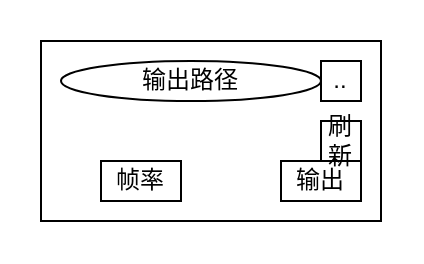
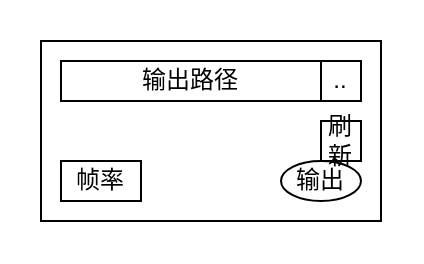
  <mxCell id="0" />
  <mxCell id="1" parent="0" />
  <mxCell id="2" value="" style="rounded=0;whiteSpace=wrap;html=1;" vertex="1" parent="1"><mxGeometry x="20" y="20" width="170" height="90" as="geometry" /></mxCell>
- <mxCell id="3" value="输出路径" style="ellipse;whiteSpace=wrap;html=1;" vertex="1" parent="1"><mxGeometry x="30" y="30" width="130" height="20" as="geometry" /></mxCell>
+ <mxCell id="3" value="输出路径" style="rounded=0;whiteSpace=wrap;html=1;" vertex="1" parent="1"><mxGeometry x="30" y="30" width="130" height="20" as="geometry" /></mxCell>
  <mxCell id="4" value=".." style="rounded=0;whiteSpace=wrap;html=1;" vertex="1" parent="1"><mxGeometry x="160" y="30" width="20" height="20" as="geometry" /></mxCell>
- <mxCell id="5" value="帧率" style="rounded=0;whiteSpace=wrap;html=1;" vertex="1" parent="1"><mxGeometry x="50" y="80" width="40" height="20" as="geometry" /></mxCell>
- <mxCell id="6" value="输出" style="rounded=0;whiteSpace=wrap;html=1;" vertex="1" parent="1"><mxGeometry x="140" y="80" width="40" height="20" as="geometry" /></mxCell>
+ <mxCell id="5" value="帧率" style="rounded=0;whiteSpace=wrap;html=1;" vertex="1" parent="1"><mxGeometry x="30" y="80" width="40" height="20" as="geometry" /></mxCell>
+ <mxCell id="6" value="输出" style="ellipse;whiteSpace=wrap;html=1;" vertex="1" parent="1"><mxGeometry x="140" y="80" width="40" height="20" as="geometry" /></mxCell>
  <mxCell id="7" value="刷新" style="rounded=0;whiteSpace=wrap;html=1;" vertex="1" parent="1"><mxGeometry x="160" y="60" width="20" height="20" as="geometry" /></mxCell>
